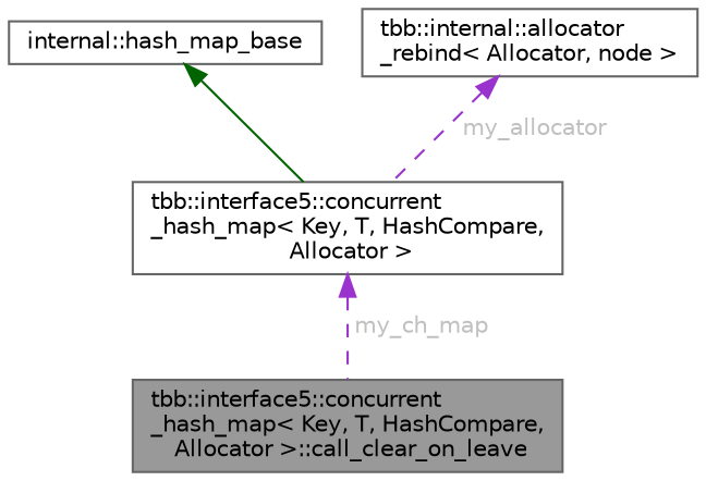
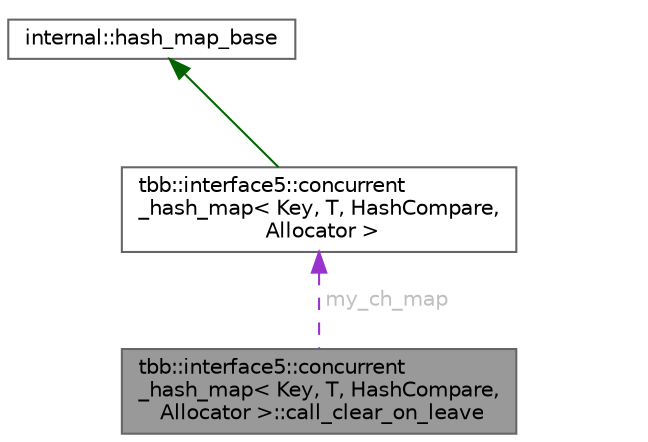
  digraph {
    node [color=gray40 fillcolor=white fontname=Helvetica fontsize=10 shape=box style=filled]
    edge [color=darkorchid3 dir=back fontcolor=grey fontname=Helvetica fontsize=10 labelfontname=Helvetica labelfontsize=10 style=dashed]
    n1 [fillcolor=grey60 fontcolor=black height=0.2 label="tbb::interface5::concurrent\l_hash_map\< Key, T, HashCompare,\l Allocator \>::call_clear_on_leave" width=0.4]
    n2 [height=0.2 label="tbb::interface5::concurrent\l_hash_map\< Key, T, HashCompare,\l Allocator \>" width=0.4]
    n3 [height=0.2 label="internal::hash_map_base" width=0.4]
-   n4 [height=0.2 label="tbb::internal::allocator\l_rebind\< Allocator, node \>" width=0.4]
    n2 -> n1 [label=" my_ch_map"]
    n3 -> n2 [color=darkgreen style=solid fontcolor=""]
-   n4 -> n2 [label=" my_allocator"]
  }
